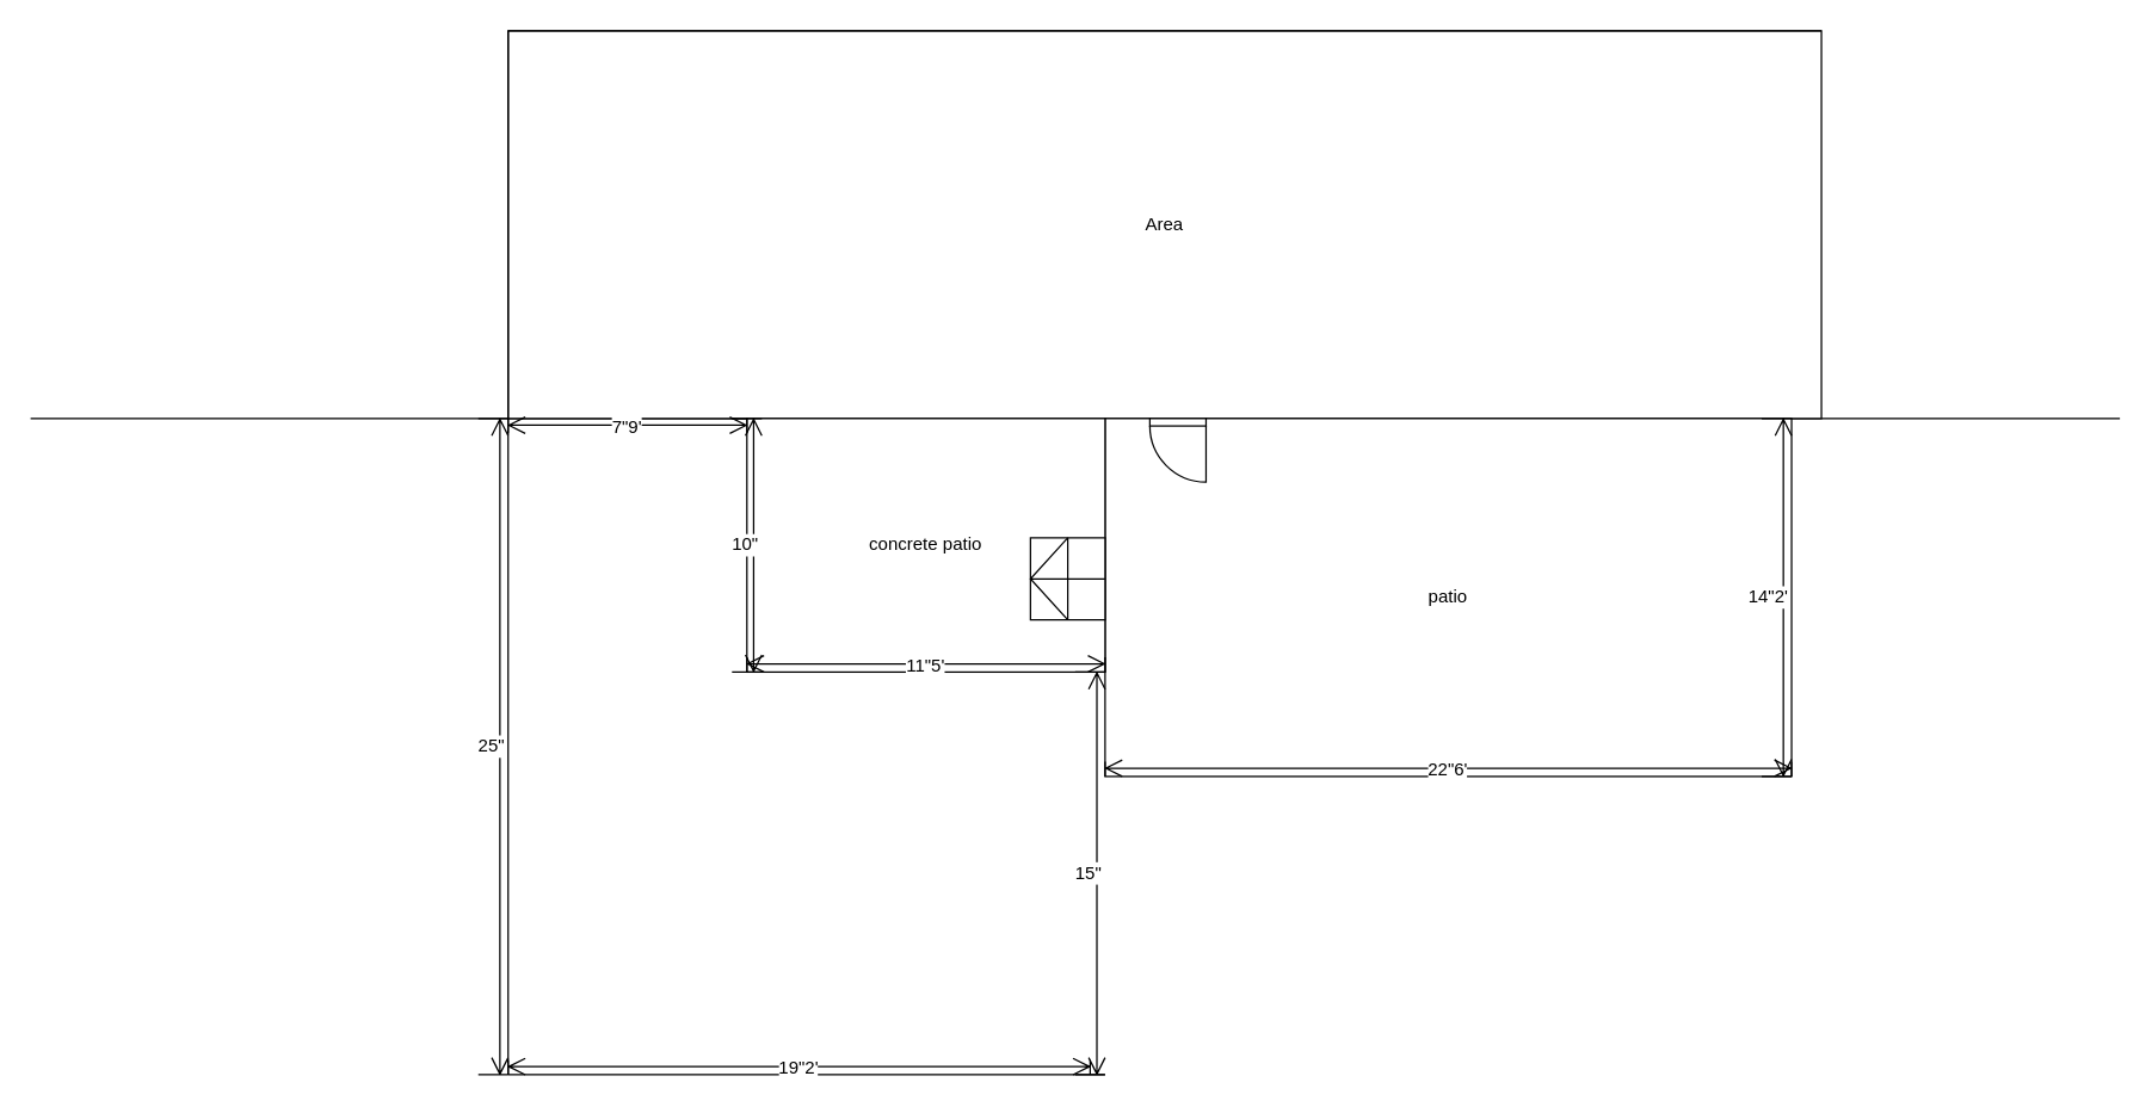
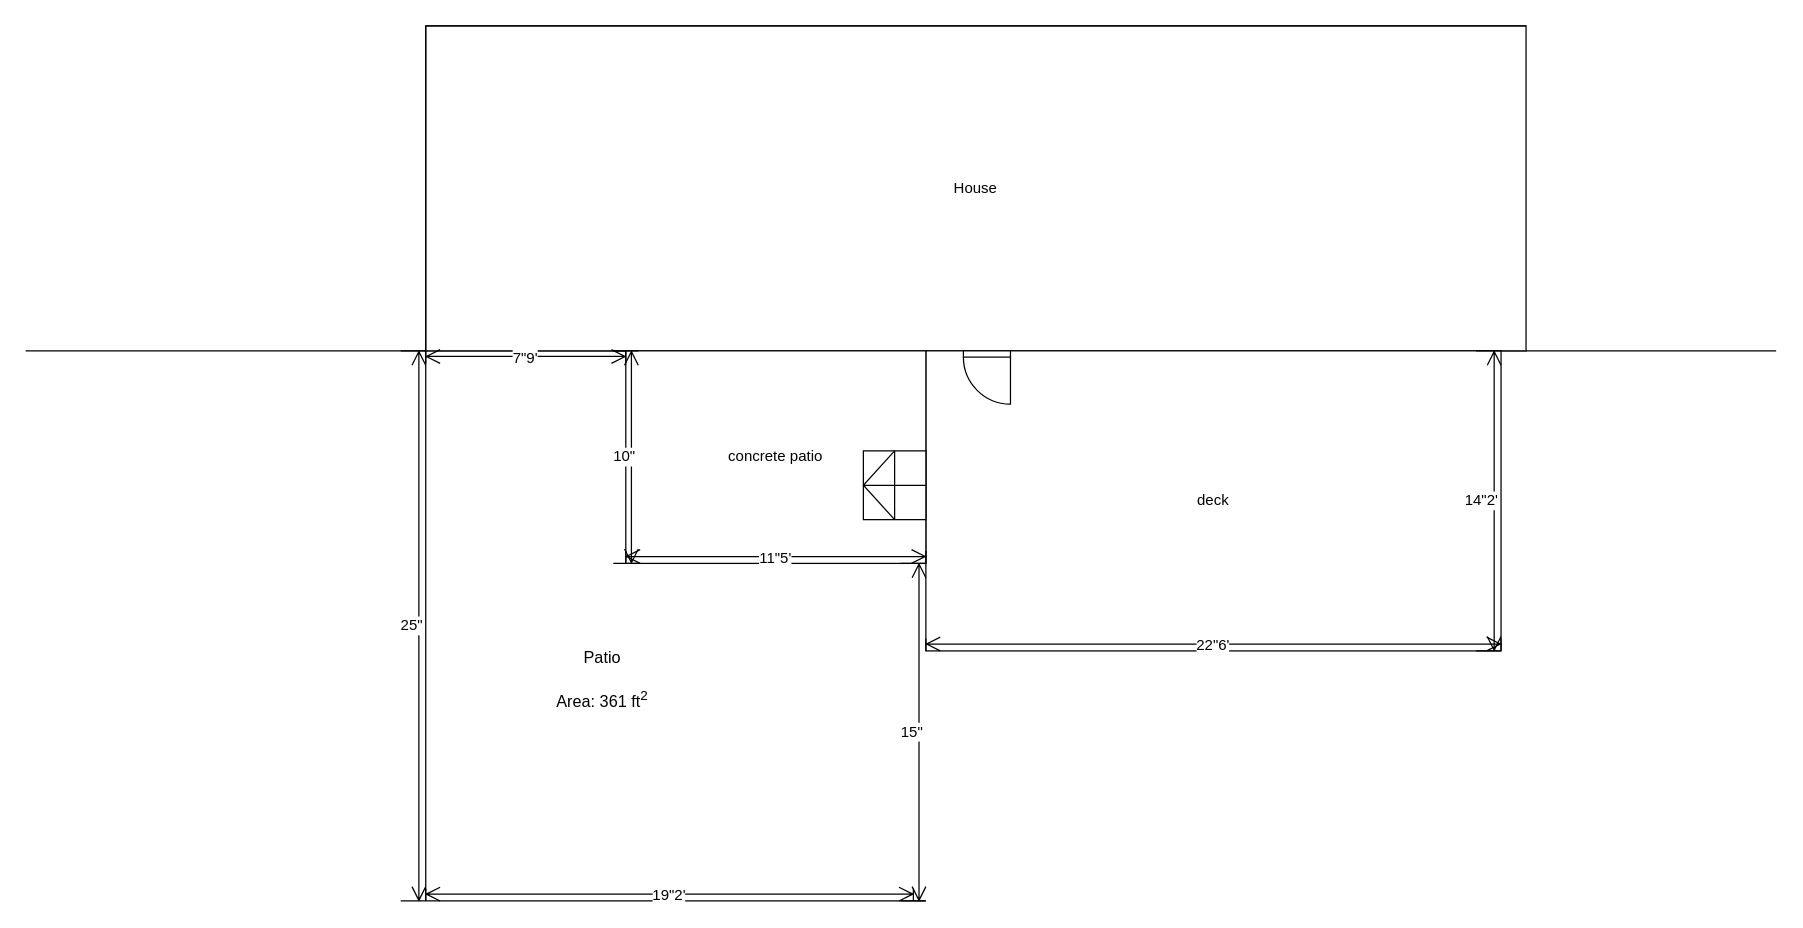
  <mxCell id="0" />
  <mxCell id="1" parent="0" />
  <mxCell id="2" value="" style="endArrow=none;html=1;" parent="1" edge="1"><mxGeometry width="50" height="50" relative="1" as="geometry"><mxPoint y="280" as="sourcePoint" x="20" /><mxPoint x="1420" y="280" as="targetPoint" /></mxGeometry></mxCell>
- <mxCell id="3" value="Area" style="shape=cube;whiteSpace=wrap;html=1;boundedLbl=1;backgroundOutline=1;darkOpacity=0.05;darkOpacity2=0.1;size=0;" parent="1" vertex="1"><mxGeometry x="340" y="20" width="880" height="260" as="geometry" /></mxCell>
- <mxCell id="4" value="patio" style="rounded=0;whiteSpace=wrap;html=1;" parent="1" vertex="1"><mxGeometry x="740" y="280" width="460" height="240" as="geometry" /></mxCell>
+ <mxCell id="3" value="House" style="shape=cube;whiteSpace=wrap;html=1;boundedLbl=1;backgroundOutline=1;darkOpacity=0.05;darkOpacity2=0.1;size=0;" parent="1" vertex="1"><mxGeometry x="340" y="20" width="880" height="260" as="geometry" /></mxCell>
+ <mxCell id="4" value="deck" style="rounded=0;whiteSpace=wrap;html=1;" parent="1" vertex="1"><mxGeometry x="740" y="280" width="460" height="240" as="geometry" /></mxCell>
  <mxCell id="5" value="concrete patio" style="rounded=0;whiteSpace=wrap;html=1;" parent="1" vertex="1"><mxGeometry x="500" y="280" width="240" height="170" as="geometry" /></mxCell>
  <mxCell id="6" value="" style="endArrow=none;html=1;entryX=0;entryY=0;entryDx=0;entryDy=260;entryPerimeter=0;" parent="1" target="3" edge="1"><mxGeometry width="50" height="50" relative="1" as="geometry"><mxPoint x="340" y="720" as="sourcePoint" /><mxPoint x="920" y="360" as="targetPoint" /></mxGeometry></mxCell>
  <mxCell id="7" value="" style="endArrow=none;html=1;" parent="1" edge="1" source="19"><mxGeometry width="50" height="50" relative="1" as="geometry"><mxPoint x="470" y="720" as="sourcePoint" /><mxPoint x="740" y="720" as="targetPoint" /><Array as="points"><mxPoint x="340" y="720" /><mxPoint x="470" y="720" /></Array></mxGeometry></mxCell>
  <mxCell id="8" value="" style="endArrow=none;html=1;entryX=0;entryY=1;entryDx=0;entryDy=0;" parent="1" target="4" edge="1" source="17"><mxGeometry width="50" height="50" relative="1" as="geometry"><mxPoint x="740" y="720" as="sourcePoint" /><mxPoint x="920" y="460" as="targetPoint" /></mxGeometry></mxCell>
  <mxCell id="9" value="" style="verticalLabelPosition=bottom;html=1;verticalAlign=top;align=center;shape=mxgraph.floorplan.doorRight;aspect=fixed;" parent="1" vertex="1"><mxGeometry x="770" y="280" width="37.65" height="40" as="geometry" /></mxCell>
  <mxCell id="10" value="" style="verticalLabelPosition=bottom;html=1;verticalAlign=top;align=center;shape=mxgraph.floorplan.stairs;rotation=-180;" vertex="1" parent="1"><mxGeometry x="730" y="360" width="10" height="55" as="geometry" /></mxCell>
  <mxCell id="11" value="10&quot;" style="shape=dimension;direction=north;whiteSpace=wrap;html=1;align=right;points=[];verticalAlign=middle;labelBackgroundColor=#ffffff" vertex="1" parent="1"><mxGeometry x="490" y="280" width="20" height="170" as="geometry" /></mxCell>
  <mxCell id="12" value="14&quot;2'" style="shape=dimension;direction=north;whiteSpace=wrap;html=1;align=right;points=[];verticalAlign=middle;labelBackgroundColor=#ffffff" vertex="1" parent="1"><mxGeometry x="1180" y="280" width="20" height="240" as="geometry" /></mxCell>
  <mxCell id="13" value="25&quot;" style="shape=dimension;direction=north;whiteSpace=wrap;html=1;align=right;points=[];verticalAlign=middle;labelBackgroundColor=#ffffff" vertex="1" parent="1"><mxGeometry x="320" y="280" width="20" height="440" as="geometry" /></mxCell>
  <mxCell id="14" value="22&quot;6'" style="shape=dimension;whiteSpace=wrap;html=1;align=center;points=[];verticalAlign=bottom;spacingBottom=-5;labelBackgroundColor=#ffffff" vertex="1" parent="1"><mxGeometry x="740" y="510" width="460" height="10" as="geometry" /></mxCell>
  <mxCell id="15" value="11&quot;5'" style="shape=dimension;whiteSpace=wrap;html=1;align=center;points=[];verticalAlign=bottom;spacingBottom=-5;labelBackgroundColor=#ffffff" vertex="1" parent="1"><mxGeometry x="500" y="440" width="240" height="10" as="geometry" /></mxCell>
  <mxCell id="16" value="7&quot;9'" style="shape=dimension;whiteSpace=wrap;html=1;align=center;points=[];verticalAlign=bottom;spacingBottom=-5;labelBackgroundColor=#ffffff" vertex="1" parent="1"><mxGeometry x="340" y="280" width="160" height="10" as="geometry" /></mxCell>
  <mxCell id="17" value="15&quot;" style="shape=dimension;direction=north;whiteSpace=wrap;html=1;align=right;points=[];verticalAlign=middle;labelBackgroundColor=#ffffff" vertex="1" parent="1"><mxGeometry x="720" y="450" width="20" height="270" as="geometry" /></mxCell>
  <mxCell id="18" value="" style="endArrow=none;html=1;entryX=0;entryY=1;entryDx=0;entryDy=0;" edge="1" parent="1" target="17"><mxGeometry width="50" height="50" relative="1" as="geometry"><mxPoint x="740" y="720" as="sourcePoint" /><mxPoint x="740" y="520" as="targetPoint" /></mxGeometry></mxCell>
  <mxCell id="19" value="19&quot;2'" style="shape=dimension;whiteSpace=wrap;html=1;align=center;points=[];verticalAlign=bottom;spacingBottom=-5;labelBackgroundColor=#ffffff" vertex="1" parent="1"><mxGeometry x="340" y="710" width="390" height="10" as="geometry" /></mxCell>
  <mxCell id="20" value="" style="endArrow=none;html=1;" edge="1" parent="1" target="19"><mxGeometry width="50" height="50" relative="1" as="geometry"><mxPoint x="470" y="720" as="sourcePoint" /><mxPoint x="740" y="720" as="targetPoint" /><Array as="points" /></mxGeometry></mxCell>
+ <mxCell id="21" value="&lt;font style=&quot;font-size: 13px&quot;&gt;Patio&lt;br&gt;&lt;br&gt;Area: 361 ft&lt;sup&gt;2 &lt;/sup&gt;&lt;br&gt;&lt;/font&gt;" style="text;html=1;align=center;verticalAlign=middle;resizable=0;points=[];autosize=1;" vertex="1" parent="1"><mxGeometry x="436" y="518" width="90" height="50" as="geometry" /></mxCell>
